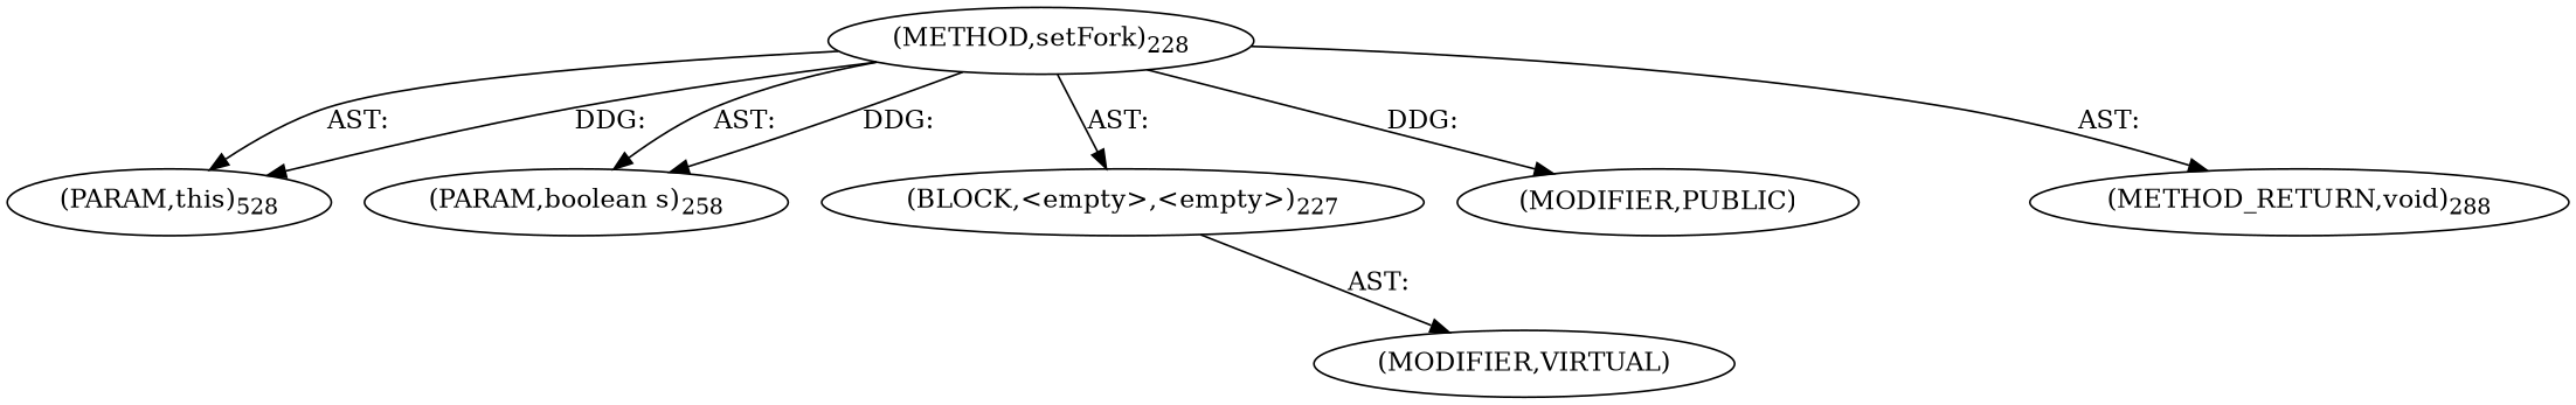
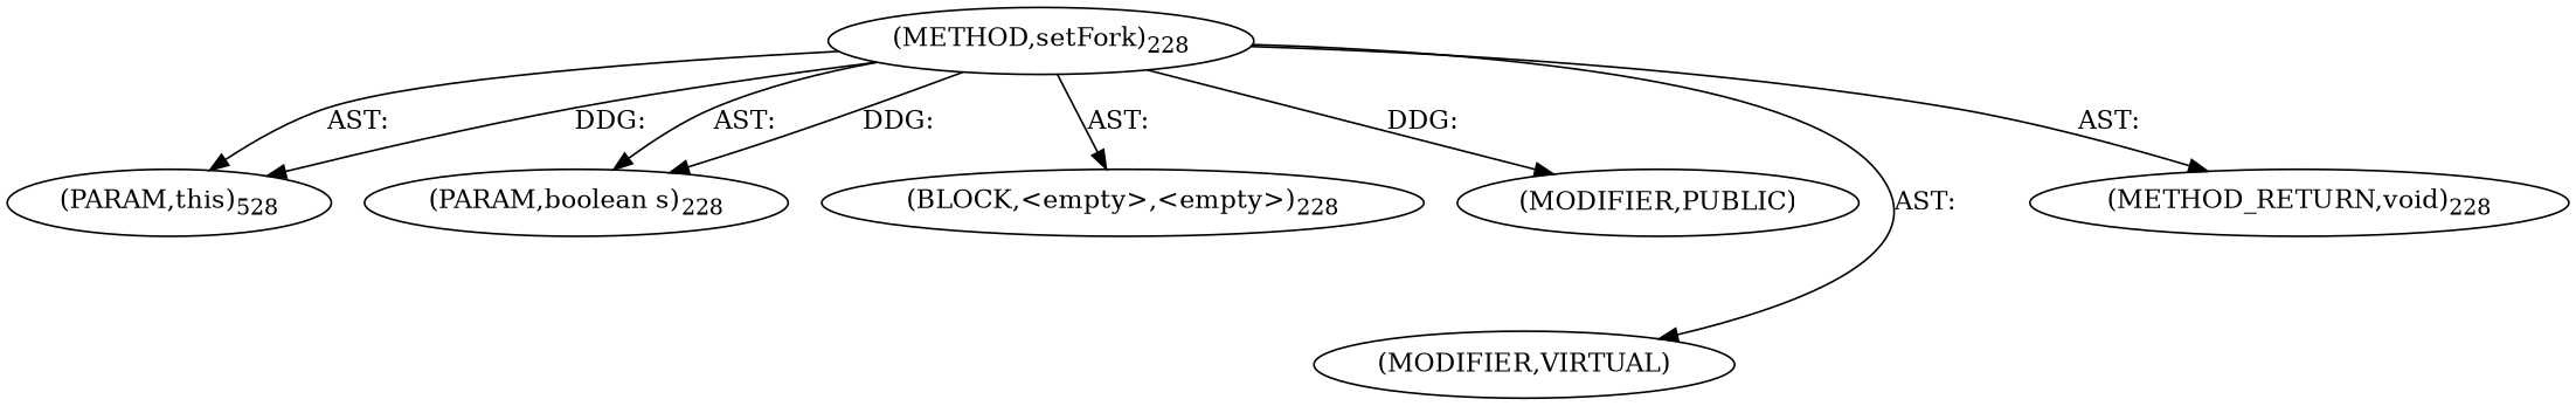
  digraph {
    n1 [label=<(METHOD,setFork)<SUB>228</SUB>>]
    n2 [label=<(PARAM,this)<SUB>528</SUB>>]
-   n3 [label=<(PARAM,boolean s)<SUB>258</SUB>>]
-   n4 [label=<(BLOCK,&lt;empty&gt;,&lt;empty&gt;)<SUB>227</SUB>>]
+   n3 [label=<(PARAM,boolean s)<SUB>228</SUB>>]
+   n4 [label=<(BLOCK,&lt;empty&gt;,&lt;empty&gt;)<SUB>228</SUB>>]
    n5 [label=<(MODIFIER,PUBLIC)>]
    n6 [label=<(MODIFIER,VIRTUAL)>]
-   n7 [label=<(METHOD_RETURN,void)<SUB>288</SUB>>]
+   n7 [label=<(METHOD_RETURN,void)<SUB>228</SUB>>]
    n1 -> n2 [label="AST: "]
    n1 -> n2 [label="DDG: "]
    n1 -> n3 [label="AST: "]
    n1 -> n3 [label="DDG: "]
    n1 -> n4 [label="AST: "]
    n1 -> n5 [label="DDG: "]
-   n4 -> n6 [label="AST: "]
+   n1 -> n6 [label="AST: "]
    n1 -> n7 [label="AST: "]
  }
